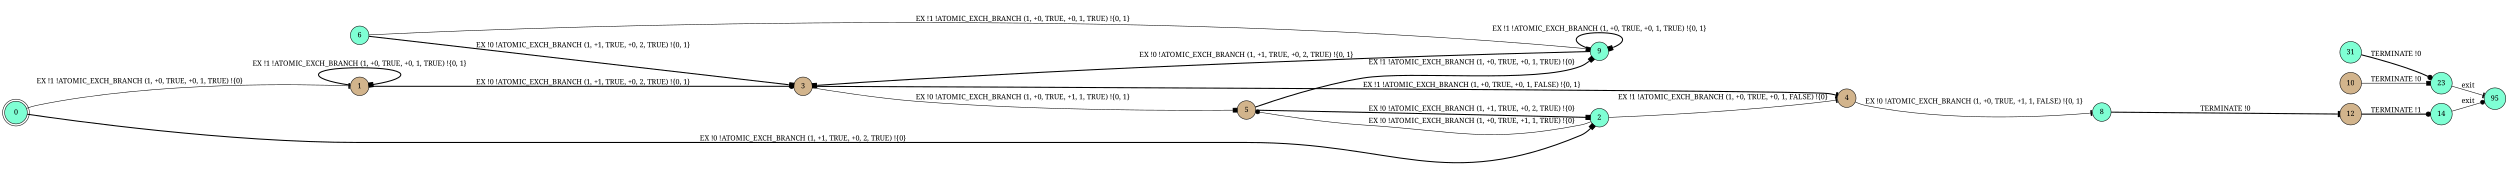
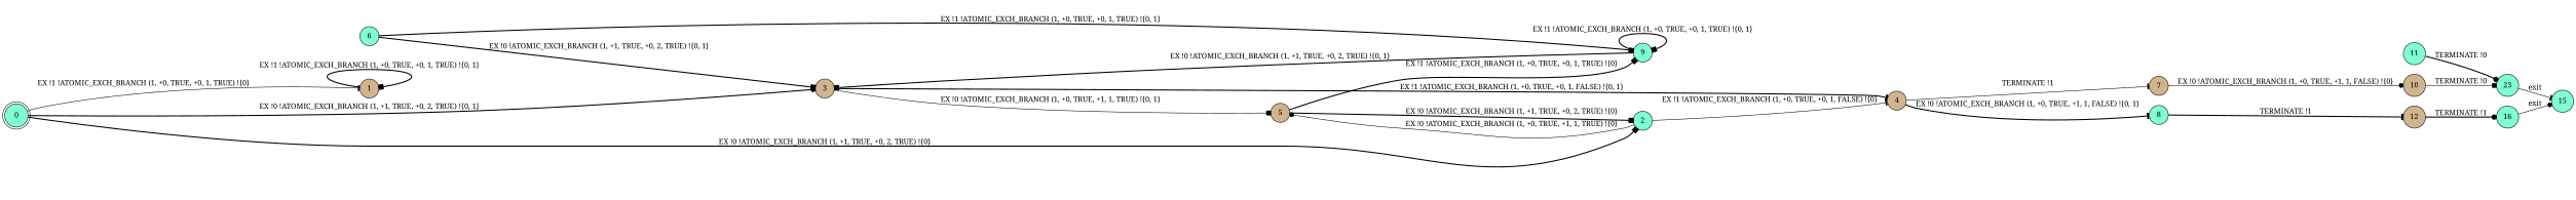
  digraph {
    fontname="Noto Serif"
    rankdir=LR
    node [fillcolor=aquamarine fontname="Noto Serif" shape=circle style=filled]
    edge [arrowhead=box fontname="Noto Serif" style=bold]
    0 [peripheries=2]
    1 [fillcolor=tan]
    2
    3 [fillcolor=tan]
    4 [fillcolor=tan]
    5 [fillcolor=tan]
+   7 [fillcolor=tan]
    8
    9
    6
    10 [fillcolor=tan]
    12 [fillcolor=tan]
    n13 [label=23]
-   11 [label=31]
-   14
-   15 [label=95]
+   11
+   14 [label=16]
+   15
    0 -> 1 [arrowhead=tee label="EX !1 !ATOMIC_EXCH_BRANCH (1, +0, TRUE, +0, 1, TRUE) !{0}" style=solid]
    0 -> 2 [label="EX !0 !ATOMIC_EXCH_BRANCH (1, +1, TRUE, +0, 2, TRUE) !{0}"]
    1 -> 1 [label="EX !1 !ATOMIC_EXCH_BRANCH (1, +0, TRUE, +0, 1, TRUE) !{0, 1}"]
-   1 -> 3 [arrowhead=dot label="EX !0 !ATOMIC_EXCH_BRANCH (1, +1, TRUE, +0, 2, TRUE) !{0, 1}"]
+   0 -> 3 [arrowhead=dot label="EX !0 !ATOMIC_EXCH_BRANCH (1, +1, TRUE, +0, 2, TRUE) !{0, 1}"]
    2 -> 4 [arrowhead=tee label="EX !1 !ATOMIC_EXCH_BRANCH (1, +0, TRUE, +0, 1, FALSE) !{0}" style=solid]
    2 -> 5 [arrowhead=dot label="EX !0 !ATOMIC_EXCH_BRANCH (1, +0, TRUE, +1, 1, TRUE) !{0}" style=solid]
    3 -> 4 [arrowhead=tee label="EX !1 !ATOMIC_EXCH_BRANCH (1, +0, TRUE, +0, 1, FALSE) !{0, 1}"]
    3 -> 5 [label="EX !0 !ATOMIC_EXCH_BRANCH (1, +0, TRUE, +1, 1, TRUE) !{0, 1}" style=solid]
-   4 -> 8 [arrowhead=tee label="EX !0 !ATOMIC_EXCH_BRANCH (1, +0, TRUE, +1, 1, FALSE) !{0, 1}" style=solid]
+   4 -> 7 [arrowhead=tee label="TERMINATE !1" style=solid]
+   4 -> 8 [arrowhead=tee label="EX !0 !ATOMIC_EXCH_BRANCH (1, +0, TRUE, +1, 1, FALSE) !{0, 1}"]
    5 -> 2 [label="EX !0 !ATOMIC_EXCH_BRANCH (1, +1, TRUE, +0, 2, TRUE) !{0}"]
    5 -> 9 [label="EX !1 !ATOMIC_EXCH_BRANCH (1, +0, TRUE, +0, 1, TRUE) !{0}"]
-   8 -> 12 [arrowhead=tee label="TERMINATE !0"]
+   7 -> 10 [arrowhead=dot label="EX !0 !ATOMIC_EXCH_BRANCH (1, +0, TRUE, +1, 1, FALSE) !{0}" style=solid]
+   8 -> 12 [arrowhead=tee label="TERMINATE !1"]
    9 -> 3 [label="EX !0 !ATOMIC_EXCH_BRANCH (1, +1, TRUE, +0, 2, TRUE) !{0, 1}"]
    9 -> 9 [label="EX !1 !ATOMIC_EXCH_BRANCH (1, +0, TRUE, +0, 1, TRUE) !{0, 1}"]
    6 -> 3 [label="EX !0 !ATOMIC_EXCH_BRANCH (1, +1, TRUE, +0, 2, TRUE) !{0, 1}"]
-   6 -> 9 [label="EX !1 !ATOMIC_EXCH_BRANCH (1, +0, TRUE, +0, 1, TRUE) !{0, 1}" style=solid]
+   6 -> 9 [label="EX !1 !ATOMIC_EXCH_BRANCH (1, +0, TRUE, +0, 1, TRUE) !{0, 1}"]
    10 -> n13 [label="TERMINATE !0" style=solid]
    12 -> 14 [arrowhead=dot label="TERMINATE !1"]
    n13 -> 15 [arrowhead=tee label=exit style=solid]
    11 -> n13 [arrowhead=dot label="TERMINATE !0"]
    14 -> 15 [arrowhead=dot label=exit style=solid]
  }
